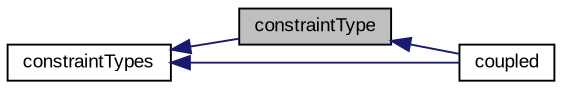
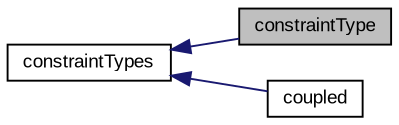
  digraph {
    fontname="Liberation Sans"
    rankdir=LR
    node [color=black fontname="Liberation Sans" fontsize=10 shape=record]
    edge [color=midnightblue dir=back fontname="Liberation Sans" fontsize=10 labelfontname=Helvetica labelfontsize=10 style=solid]
    n1 [fillcolor=grey75 fontcolor=black height=0.2 label=constraintType style=filled width=0.4]
    n2 [height=0.2 label=coupled width=0.4]
    n3 [height=0.2 label=constraintTypes width=0.4]
-   n1 -> n2
    n3 -> n1
    n3 -> n2
  }
